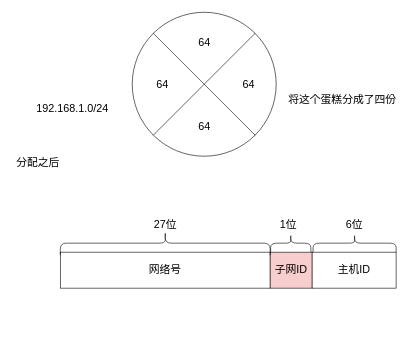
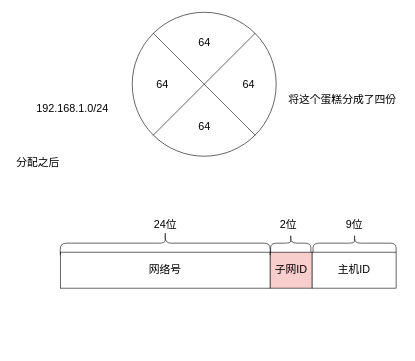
  <mxCell id="0" />
  <mxCell id="1" parent="0" />
  <mxCell id="2" value="" style="shape=sumEllipse;perimeter=ellipsePerimeter;whiteSpace=wrap;html=1;backgroundOutline=1;" parent="1" vertex="1"><mxGeometry x="220" y="20" width="240" height="240" as="geometry" /></mxCell>
  <mxCell id="3" value="&lt;font style=&quot;font-size: 18px&quot;&gt;192.168.1.0/24&lt;/font&gt;" style="text;html=1;align=center;verticalAlign=middle;resizable=0;points=[];autosize=1;strokeColor=none;fillColor=none;" parent="1" vertex="1"><mxGeometry x="50" y="170" width="140" height="20" as="geometry" /></mxCell>
  <mxCell id="4" value="将这个蛋糕分成了四份" style="text;html=1;align=center;verticalAlign=middle;resizable=0;points=[];autosize=1;strokeColor=none;fillColor=none;fontSize=18;" parent="1" vertex="1"><mxGeometry x="470" y="150" width="200" height="30" as="geometry" /></mxCell>
  <mxCell id="5" value="&lt;font style=&quot;font-size: 18px&quot;&gt;64&lt;/font&gt;" style="text;html=1;align=center;verticalAlign=middle;resizable=0;points=[];autosize=1;strokeColor=none;fillColor=none;" vertex="1" parent="1"><mxGeometry x="320" y="60" width="40" height="20" as="geometry" /></mxCell>
  <mxCell id="6" value="&lt;font style=&quot;font-size: 18px&quot;&gt;64&lt;/font&gt;" style="text;html=1;align=center;verticalAlign=middle;resizable=0;points=[];autosize=1;strokeColor=none;fillColor=none;" vertex="1" parent="1"><mxGeometry x="250" y="130" width="40" height="20" as="geometry" /></mxCell>
  <mxCell id="7" value="&lt;font style=&quot;font-size: 18px&quot;&gt;64&lt;/font&gt;" style="text;html=1;align=center;verticalAlign=middle;resizable=0;points=[];autosize=1;strokeColor=none;fillColor=none;" vertex="1" parent="1"><mxGeometry x="394" y="130" width="40" height="20" as="geometry" /></mxCell>
  <mxCell id="8" value="&lt;font style=&quot;font-size: 18px&quot;&gt;64&lt;/font&gt;" style="text;html=1;align=center;verticalAlign=middle;resizable=0;points=[];autosize=1;strokeColor=none;fillColor=none;" vertex="1" parent="1"><mxGeometry x="320" y="200" width="40" height="20" as="geometry" /></mxCell>
  <mxCell id="9" value="网络号" style="whiteSpace=wrap;html=1;fontSize=18;" vertex="1" parent="1"><mxGeometry x="100" y="420" width="350" height="60" as="geometry" /></mxCell>
  <mxCell id="10" value="子网ID" style="whiteSpace=wrap;html=1;fontSize=18;fillColor=#f8cecc;" vertex="1" parent="1"><mxGeometry x="450" y="420" width="70" height="60" as="geometry" /></mxCell>
  <mxCell id="11" value="主机ID" style="whiteSpace=wrap;html=1;fontSize=18;" vertex="1" parent="1"><mxGeometry x="520" y="420" width="140" height="60" as="geometry" /></mxCell>
  <mxCell id="12" value="" style="shape=curlyBracket;whiteSpace=wrap;html=1;rounded=1;fontSize=18;rotation=90;size=0.5;" vertex="1" parent="1"><mxGeometry x="255" y="230" width="40" height="350" as="geometry" /></mxCell>
  <mxCell id="13" value="" style="shape=curlyBracket;whiteSpace=wrap;html=1;rounded=1;fontSize=18;rotation=90;size=0.5;" vertex="1" parent="1"><mxGeometry x="575.78" y="335.78" width="30" height="138.44" as="geometry" /></mxCell>
  <mxCell id="14" value="" style="shape=curlyBracket;whiteSpace=wrap;html=1;rounded=1;fontSize=18;rotation=90;size=0.5;" vertex="1" parent="1"><mxGeometry x="469.33" y="371.44" width="30" height="67.11" as="geometry" /></mxCell>
- <mxCell id="15" value="1位" style="text;html=1;align=center;verticalAlign=middle;resizable=0;points=[];autosize=1;strokeColor=none;fillColor=none;fontSize=18;" vertex="1" parent="1"><mxGeometry x="460" y="360" width="40" height="30" as="geometry" /></mxCell>
- <mxCell id="16" value="6位" style="text;html=1;align=center;verticalAlign=middle;resizable=0;points=[];autosize=1;strokeColor=none;fillColor=none;fontSize=18;" vertex="1" parent="1"><mxGeometry x="570" y="360" width="40" height="30" as="geometry" /></mxCell>
- <mxCell id="17" value="27位" style="text;html=1;align=center;verticalAlign=middle;resizable=0;points=[];autosize=1;strokeColor=none;fillColor=none;fontSize=18;" vertex="1" parent="1"><mxGeometry x="250" y="360" width="50" height="30" as="geometry" /></mxCell>
+ <mxCell id="15" value="2位" style="text;html=1;align=center;verticalAlign=middle;resizable=0;points=[];autosize=1;strokeColor=none;fillColor=none;fontSize=18;" vertex="1" parent="1"><mxGeometry x="460" y="360" width="40" height="30" as="geometry" /></mxCell>
+ <mxCell id="16" value="9位" style="text;html=1;align=center;verticalAlign=middle;resizable=0;points=[];autosize=1;strokeColor=none;fillColor=none;fontSize=18;" vertex="1" parent="1"><mxGeometry x="570" y="360" width="40" height="30" as="geometry" /></mxCell>
+ <mxCell id="17" value="24位" style="text;html=1;align=center;verticalAlign=middle;resizable=0;points=[];autosize=1;strokeColor=none;fillColor=none;fontSize=18;" vertex="1" parent="1"><mxGeometry x="250" y="360" width="50" height="30" as="geometry" /></mxCell>
  <mxCell id="18" value="分配之后&amp;nbsp;" style="text;html=1;align=center;verticalAlign=middle;resizable=0;points=[];autosize=1;strokeColor=none;fillColor=none;fontSize=18;" vertex="1" parent="1"><mxGeometry x="20" y="255" width="90" height="30" as="geometry" /></mxCell>
